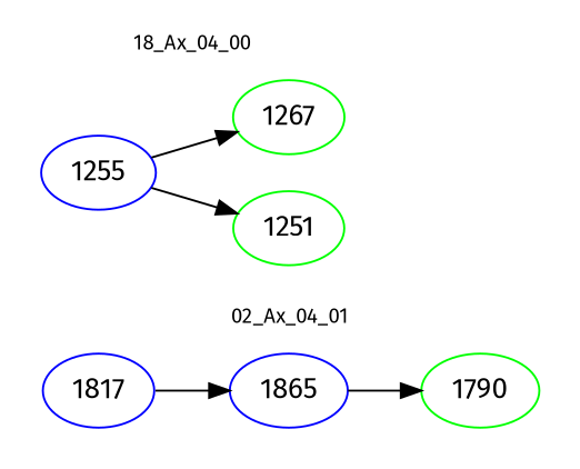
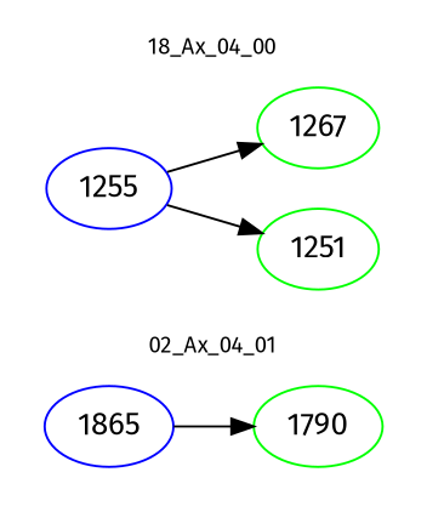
  digraph {
    fontname="Fira Sans"
    rankdir=LR
    node [color=blue fontname="Fira Sans"]
    edge [color=black fontname="Fira Sans"]
-   n1 [label=1817]
    n2 [label=1865]
    n3 [color=green label=1790]
    n4 [label=1255]
    n5 [color=green label=1251]
    n6 [color=green label=1267]
    subgraph cluster_1 {
      color=white
      fontsize=10
      label="02_Ax_04_01"
-     n1
      n2
      n3
    }
    subgraph cluster_2 {
      color=white
      fontsize=10
      label="18_Ax_04_00"
      n4
      n5
      n6
    }
-   n1 -> n2
    n2 -> n3
    n4 -> n5
    n4 -> n6
  }
